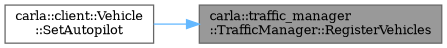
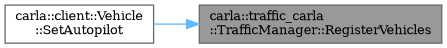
  digraph {
    rankdir=RL
    fontname="DejaVu Serif"
    node [fontname="DejaVu Serif" fontsize=10 shape=box style=filled]
-   n1 [color=gray40 fillcolor=grey60 fontcolor=black height=0.2 label="carla::traffic_manager\l::TrafficManager::RegisterVehicles" width=0.4]
+   n1 [color=gray40 fillcolor=grey60 fontcolor=black height=0.2 label="carla::traffic_carla\l::TrafficManager::RegisterVehicles" width=0.4]
    n2 [color=grey40 fillcolor=white height=0.2 label="carla::client::Vehicle\l::SetAutopilot" width=0.4]
    n1 -> n2 [color=steelblue1 dir=back fontname="DejaVu Serif" fontsize=10 labelfontname=Helvetica labelfontsize=10 style=solid]
  }
